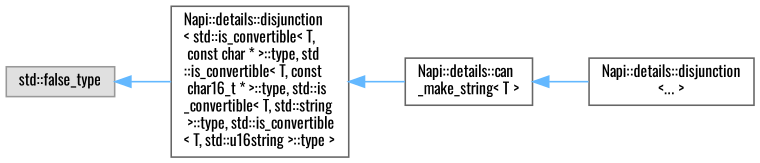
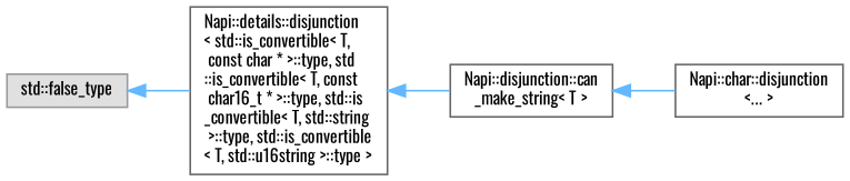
  digraph {
    fontname=Oswald
    rankdir=LR
    node [color=grey40 fillcolor=white fontname=Oswald fontsize=10 shape=box style=filled]
    edge [color=steelblue1 dir=back fontname=Oswald fontsize=10 labelfontname=Helvetica labelfontsize=10 style=solid]
    n1 [color=grey60 fillcolor="#E0E0E0" height=0.2 label="std::false_type" width=0.4]
    n2 [height=0.2 label="Napi::details::disjunction\l\< std::is_convertible\< T,\l const char * \>::type, std\l::is_convertible\< T, const\l char16_t * \>::type, std::is\l_convertible\< T, std::string\l \>::type, std::is_convertible\l\< T, std::u16string \>::type \>" width=0.4]
-   n3 [height=0.2 label="Napi::details::can\l_make_string\< T \>" width=0.4]
-   n4 [height=0.2 label="Napi::details::disjunction\l\<... \>" width=0.4]
+   n3 [height=0.2 label="Napi::disjunction::can\l_make_string\< T \>" width=0.4]
+   n4 [height=0.2 label="Napi::char::disjunction\l\<... \>" width=0.4]
    n1 -> n2
    n2 -> n3
    n3 -> n4
  }
